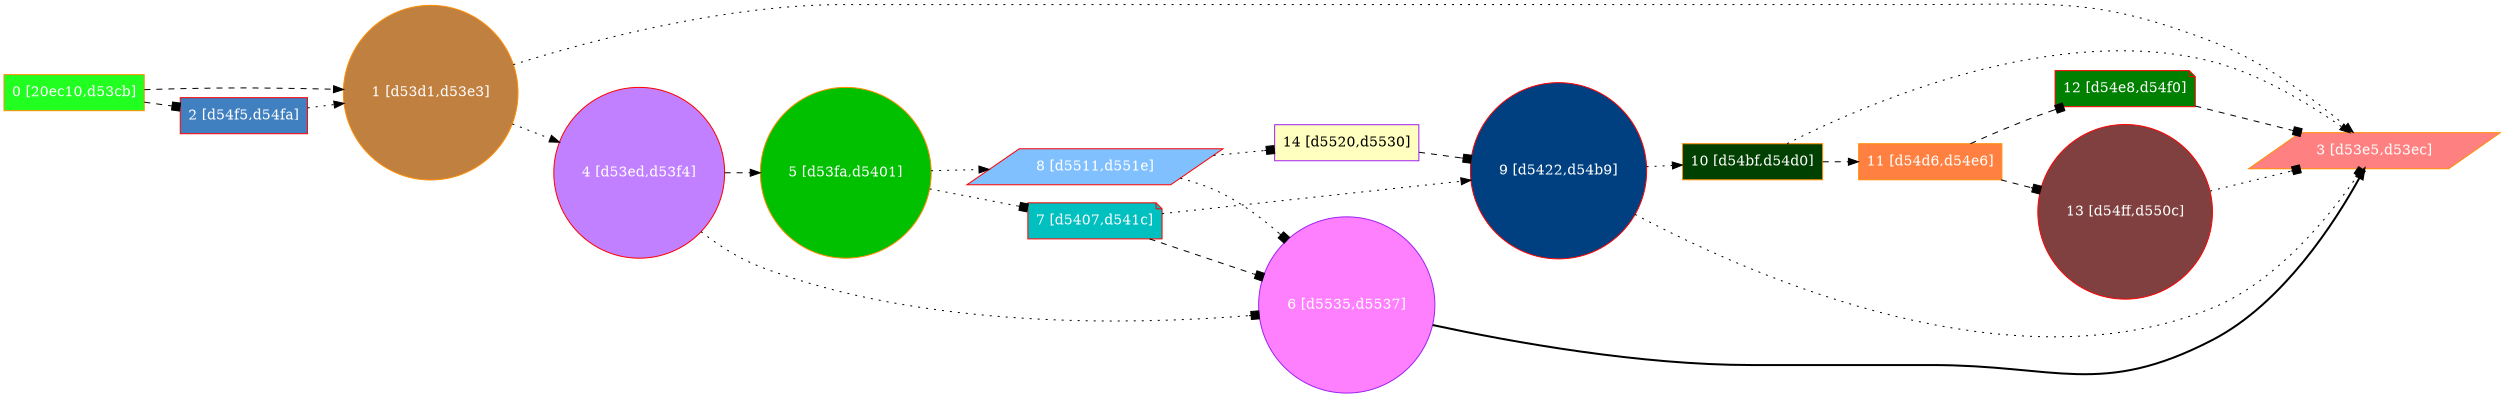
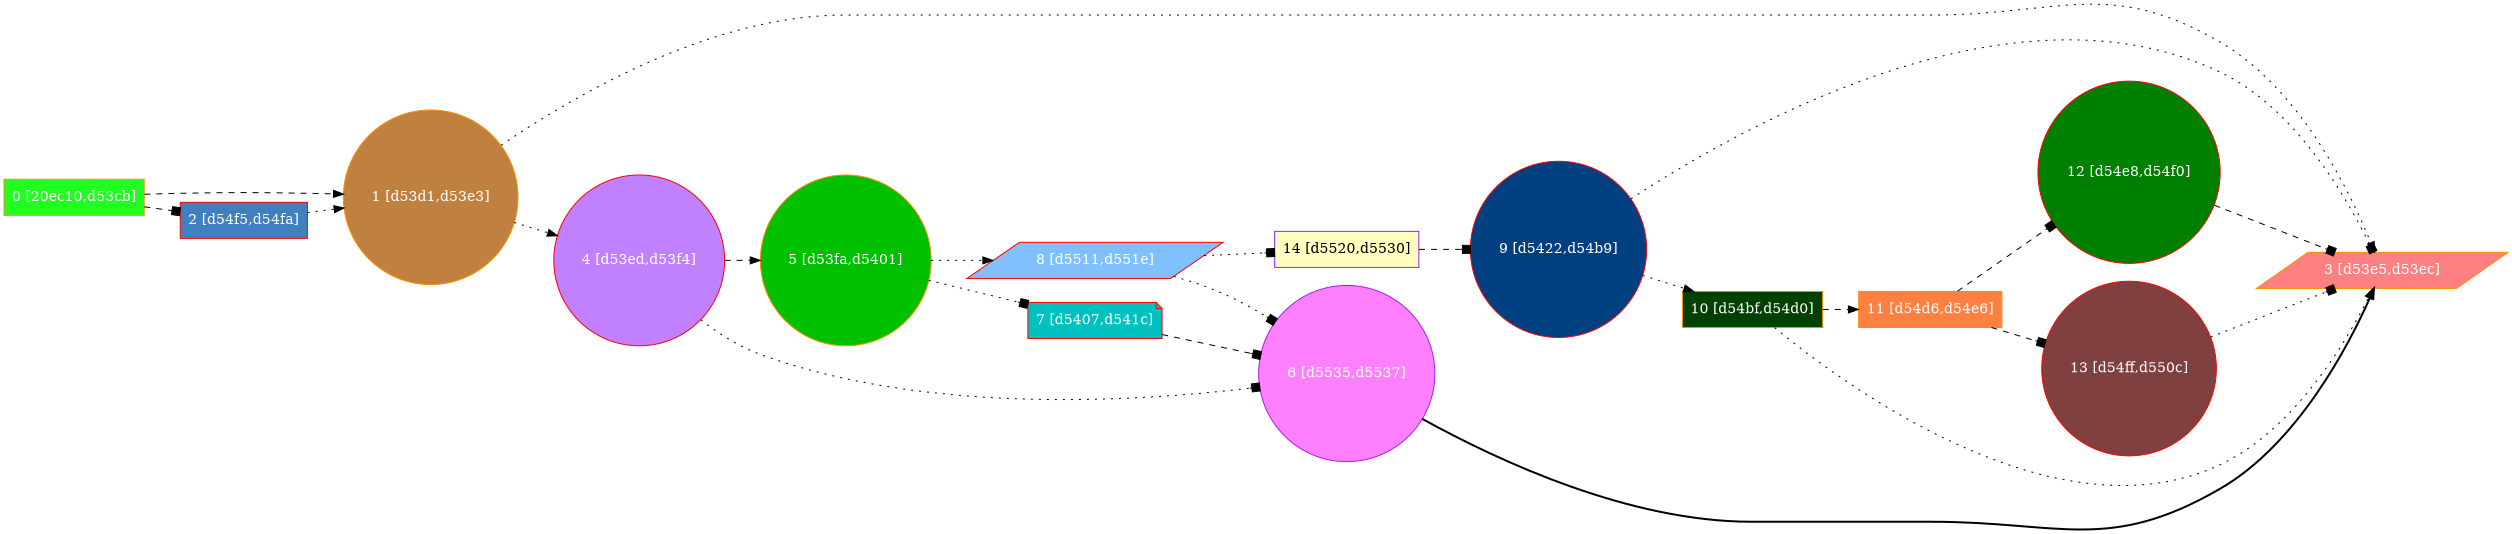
  digraph {
    rankdir=LR
    node [color=red fontcolor="#ffffff" shape=circle style=filled]
    edge [arrowhead=box style=dotted]
    n1 [color=darkorange fillcolor="#20FF20" label="0 [20ec10,d53cb]" shape=box]
    n2 [color=darkorange fillcolor="#C08040" label="1 [d53d1,d53e3]"]
    n3 [fillcolor="#4080C0" label="2 [d54f5,d54fa]" shape=box]
    n4 [color=darkorange fillcolor="#FF8080" label="3 [d53e5,d53ec]" shape=parallelogram]
    n5 [fillcolor="#C080FF" label="4 [d53ed,d53f4]"]
    n6 [color=darkorange fillcolor="#00C000" label="5 [d53fa,d5401]"]
    n7 [color=purple fillcolor="#FF80FF" label="6 [d5535,d5537]"]
    n8 [fillcolor="#00C0C0" label="7 [d5407,d541c]" shape=note]
    n9 [fillcolor="#80C0FF" label="8 [d5511,d551e]" shape=parallelogram]
    n10 [fillcolor="#004080" label="9 [d5422,d54b9]"]
    n11 [color=purple fillcolor="#FFFFC0" fontcolor="#000000" label="14 [d5520,d5530]" shape=box]
    n12 [color=darkorange fillcolor="#004000" label="10 [d54bf,d54d0]" shape=box]
    n13 [color=darkorange fillcolor="#FF8040" label="11 [d54d6,d54e6]" shape=box]
-   n14 [fillcolor="#008000" label="12 [d54e8,d54f0]" shape=note]
+   n14 [fillcolor="#008000" label="12 [d54e8,d54f0]"]
    n15 [fillcolor="#804040" label="13 [d54ff,d550c]"]
    n1 -> n2 [arrowhead=normal style=dashed]
    n1 -> n3 [style=dashed]
    n2 -> n4 [arrowhead=normal]
    n2 -> n5 [arrowhead=normal]
    n3 -> n2 [arrowhead=normal]
    n5 -> n6 [arrowhead=normal style=dashed]
    n5 -> n7
    n6 -> n8
    n6 -> n9 [arrowhead=normal]
    n7 -> n4 [arrowhead=normal style=bold]
    n8 -> n7 [style=dashed]
-   n8 -> n10 [arrowhead=normal]
    n9 -> n7
    n9 -> n11
    n10 -> n4
    n10 -> n12 [arrowhead=normal]
    n11 -> n10 [style=dashed]
    n12 -> n4 [arrowhead=normal]
    n12 -> n13 [arrowhead=normal style=dashed]
    n13 -> n14 [style=dashed]
    n13 -> n15 [style=dashed]
    n14 -> n4 [style=dashed]
    n15 -> n4
  }
